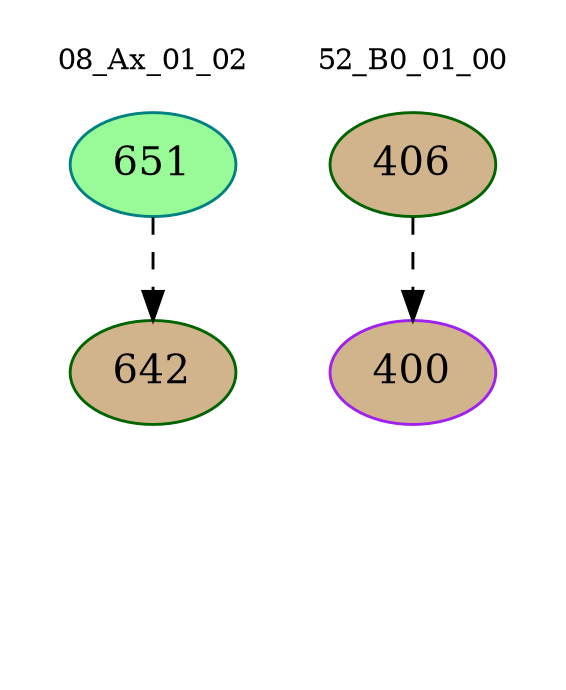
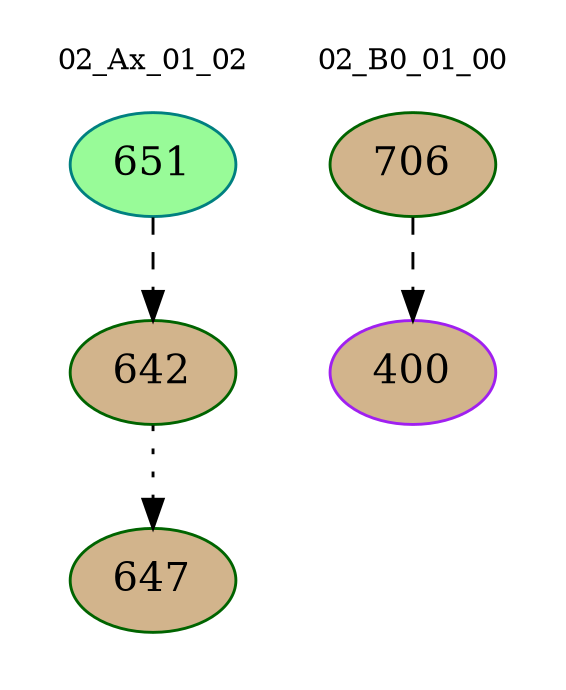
  digraph {
    node [color=darkgreen fillcolor=tan style=filled]
    edge [color=black style=dashed]
    n1 [color=teal fillcolor=palegreen label=651]
    n2 [label=642]
-   n4 [label=406]
+   n3 [label=647]
+   n4 [label=706]
    n5 [color=purple label=400]
    subgraph cluster_1 {
      color=white
      fontsize=10
-     label="08_Ax_01_02"
+     label="02_Ax_01_02"
      n1
      n2
+     n3
    }
    subgraph cluster_2 {
      color=white
      fontsize=10
-     label="52_B0_01_00"
+     label="02_B0_01_00"
      n4
      n5
    }
    n1 -> n2
+   n2 -> n3 [style=dotted]
    n4 -> n5
  }
